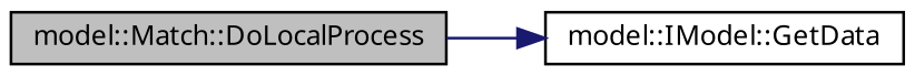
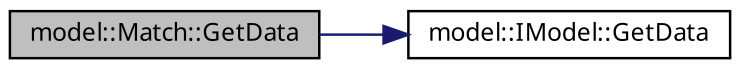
  digraph {
    rankdir=LR
    node [color=black fontname=Verdana fontsize=10 shape=record style=filled]
-   n1 [fillcolor=grey75 fontcolor=black height=0.2 label="model::Match::DoLocalProcess" width=0.4]
+   n1 [fillcolor=grey75 fontcolor=black height=0.2 label="model::Match::GetData" width=0.4]
    n2 [fillcolor=white height=0.2 label="model::IModel::GetData" width=0.4]
    n1 -> n2 [color=midnightblue fontname=Verdana fontsize=10 labelfontname=Verdana labelfontsize=10 style=solid]
  }
